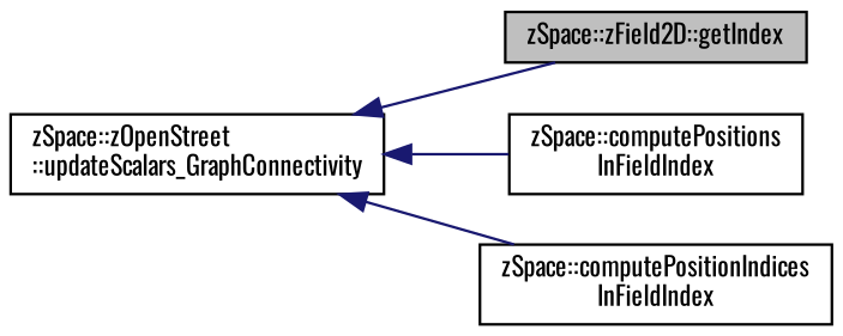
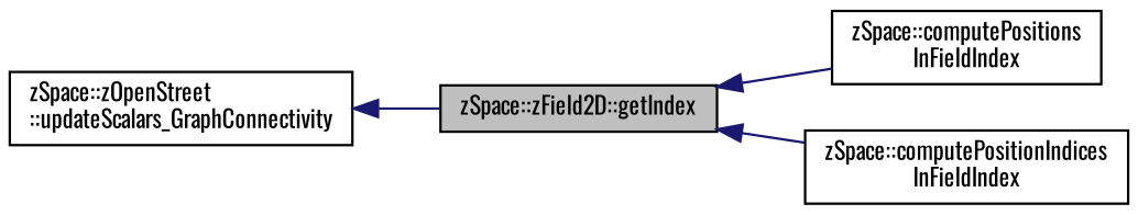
  digraph {
    fontname=Oswald
    rankdir=LR
    node [color=black fillcolor=white fontname=Oswald fontsize=10 shape=record style=filled]
    edge [color=midnightblue dir=back fontname=Oswald fontsize=10 labelfontname=Helvetica labelfontsize=10 style=solid]
    n1 [fillcolor=grey75 fontcolor=black height=0.2 label="zSpace::zField2D::getIndex" width=0.4]
    n2 [height=0.2 label="zSpace::computePositions\lInFieldIndex" width=0.4]
    n3 [height=0.2 label="zSpace::computePositionIndices\lInFieldIndex" width=0.4]
    n4 [height=0.2 label="zSpace::zOpenStreet\l::updateScalars_GraphConnectivity" width=0.4]
-   n4 -> n2
-   n4 -> n3
+   n1 -> n2
+   n1 -> n3
    n4 -> n1
  }
